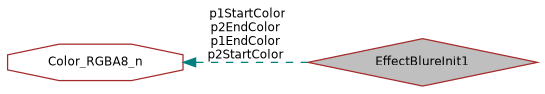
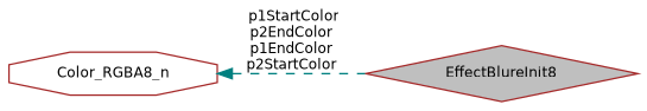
  digraph {
    rankdir=LR
    node [color=brown fontname=Helvetica fontsize=10 style=filled]
-   n1 [fillcolor=grey75 fontcolor=black height=0.2 label=EffectBlureInit1 shape=diamond width=0.4]
+   n1 [fillcolor=grey75 fontcolor=black height=0.2 label=EffectBlureInit8 shape=diamond width=0.4]
    n2 [fillcolor=white height=0.2 label=Color_RGBA8_n shape=octagon width=0.4]
    n2 -> n1 [color=teal dir=back fontname=Helvetica fontsize=10 label=" p1StartColor\np2EndColor\np1EndColor\np2StartColor" labelfontname=Helvetica labelfontsize=10 style=dashed]
  }
